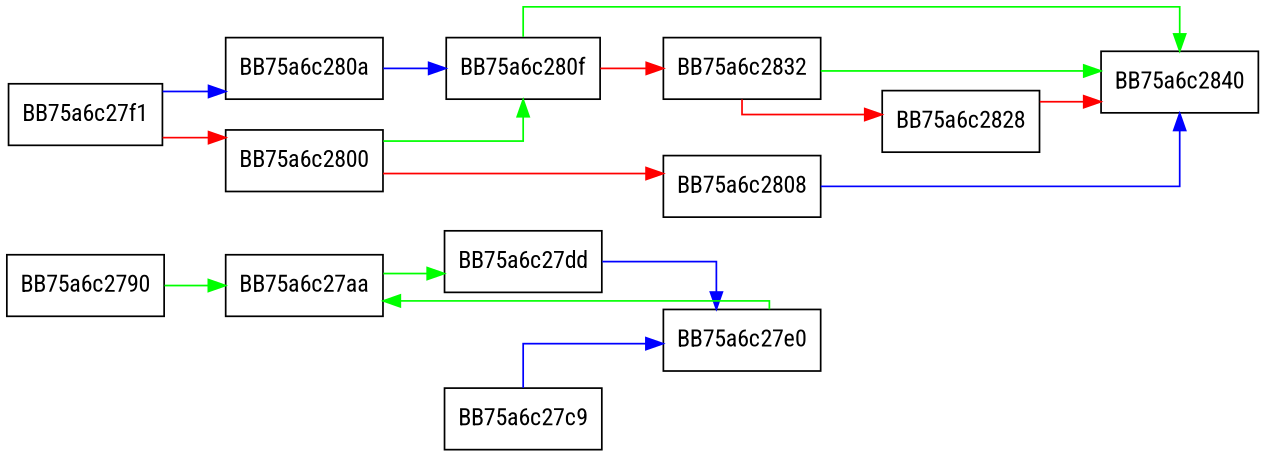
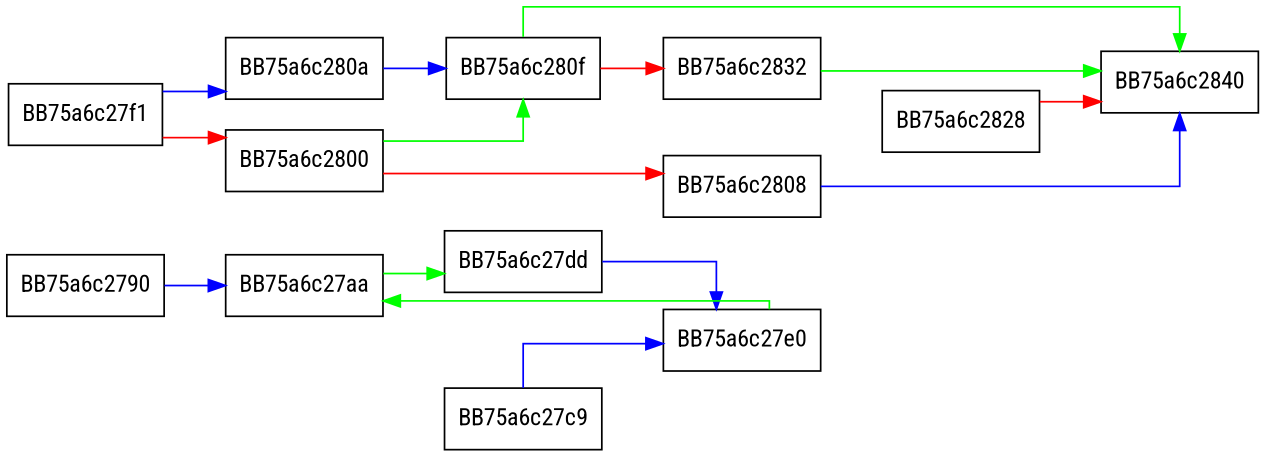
  digraph {
    fontname="Roboto Condensed"
    rankdir=LR
    splines=ortho
    node [fontname="Roboto Condensed" shape=box]
    edge [color=blue fontname="Roboto Condensed"]
    BB75a6c2790
    BB75a6c27aa
    BB75a6c27dd
    BB75a6c27e0
    BB75a6c27c9
    BB75a6c280a
    BB75a6c280f
    BB75a6c27f1
    BB75a6c2800
    BB75a6c2840
    n11 [label=BB75a6c2832]
    BB75a6c2808
    BB75a6c2828
-   BB75a6c2790 -> BB75a6c27aa [color=green]
+   BB75a6c2790 -> BB75a6c27aa
    BB75a6c27aa -> BB75a6c27dd [color=green]
    BB75a6c27dd -> BB75a6c27e0
    BB75a6c27e0 -> BB75a6c27aa [color=green]
    BB75a6c27c9 -> BB75a6c27e0
    BB75a6c280a -> BB75a6c280f
    BB75a6c280f -> BB75a6c2840 [color=green]
    BB75a6c280f -> n11 [color=red]
    BB75a6c27f1 -> BB75a6c280a
    BB75a6c27f1 -> BB75a6c2800 [color=red]
    BB75a6c2800 -> BB75a6c280f [color=green]
    BB75a6c2800 -> BB75a6c2808 [color=red]
    n11 -> BB75a6c2840 [color=green]
-   n11 -> BB75a6c2828 [color=red]
    BB75a6c2808 -> BB75a6c2840
    BB75a6c2828 -> BB75a6c2840 [color=red]
  }
